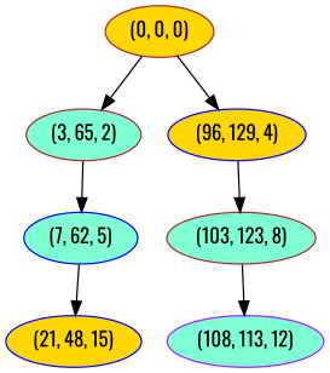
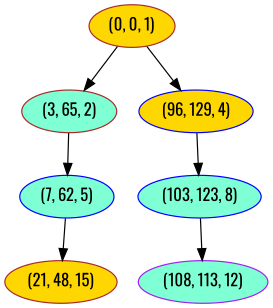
  digraph {
    fontname=Oswald
    node [color=brown fillcolor=aquamarine fontname=Oswald style=filled]
    edge [fontname=Oswald]
-   "(0, 0, 0)" [fillcolor=gold]
+   "(0, 0, 0)" [fillcolor=gold label="(0, 0, 1)"]
    "(3, 65, 2)"
    "(96, 129, 4)" [color=blue fillcolor=gold]
    "(7, 62, 5)" [color=blue]
-   "(103, 123, 8)"
-   "(21, 48, 15)" [color=blue fillcolor=gold]
+   "(103, 123, 8)" [color=blue]
+   "(21, 48, 15)" [fillcolor=gold]
    n7 [color=purple label="(108, 113, 12)"]
    "(0, 0, 0)" -> "(3, 65, 2)"
    "(0, 0, 0)" -> "(96, 129, 4)"
    "(3, 65, 2)" -> "(7, 62, 5)"
    "(96, 129, 4)" -> "(103, 123, 8)"
    "(7, 62, 5)" -> "(21, 48, 15)"
    "(103, 123, 8)" -> n7
  }
